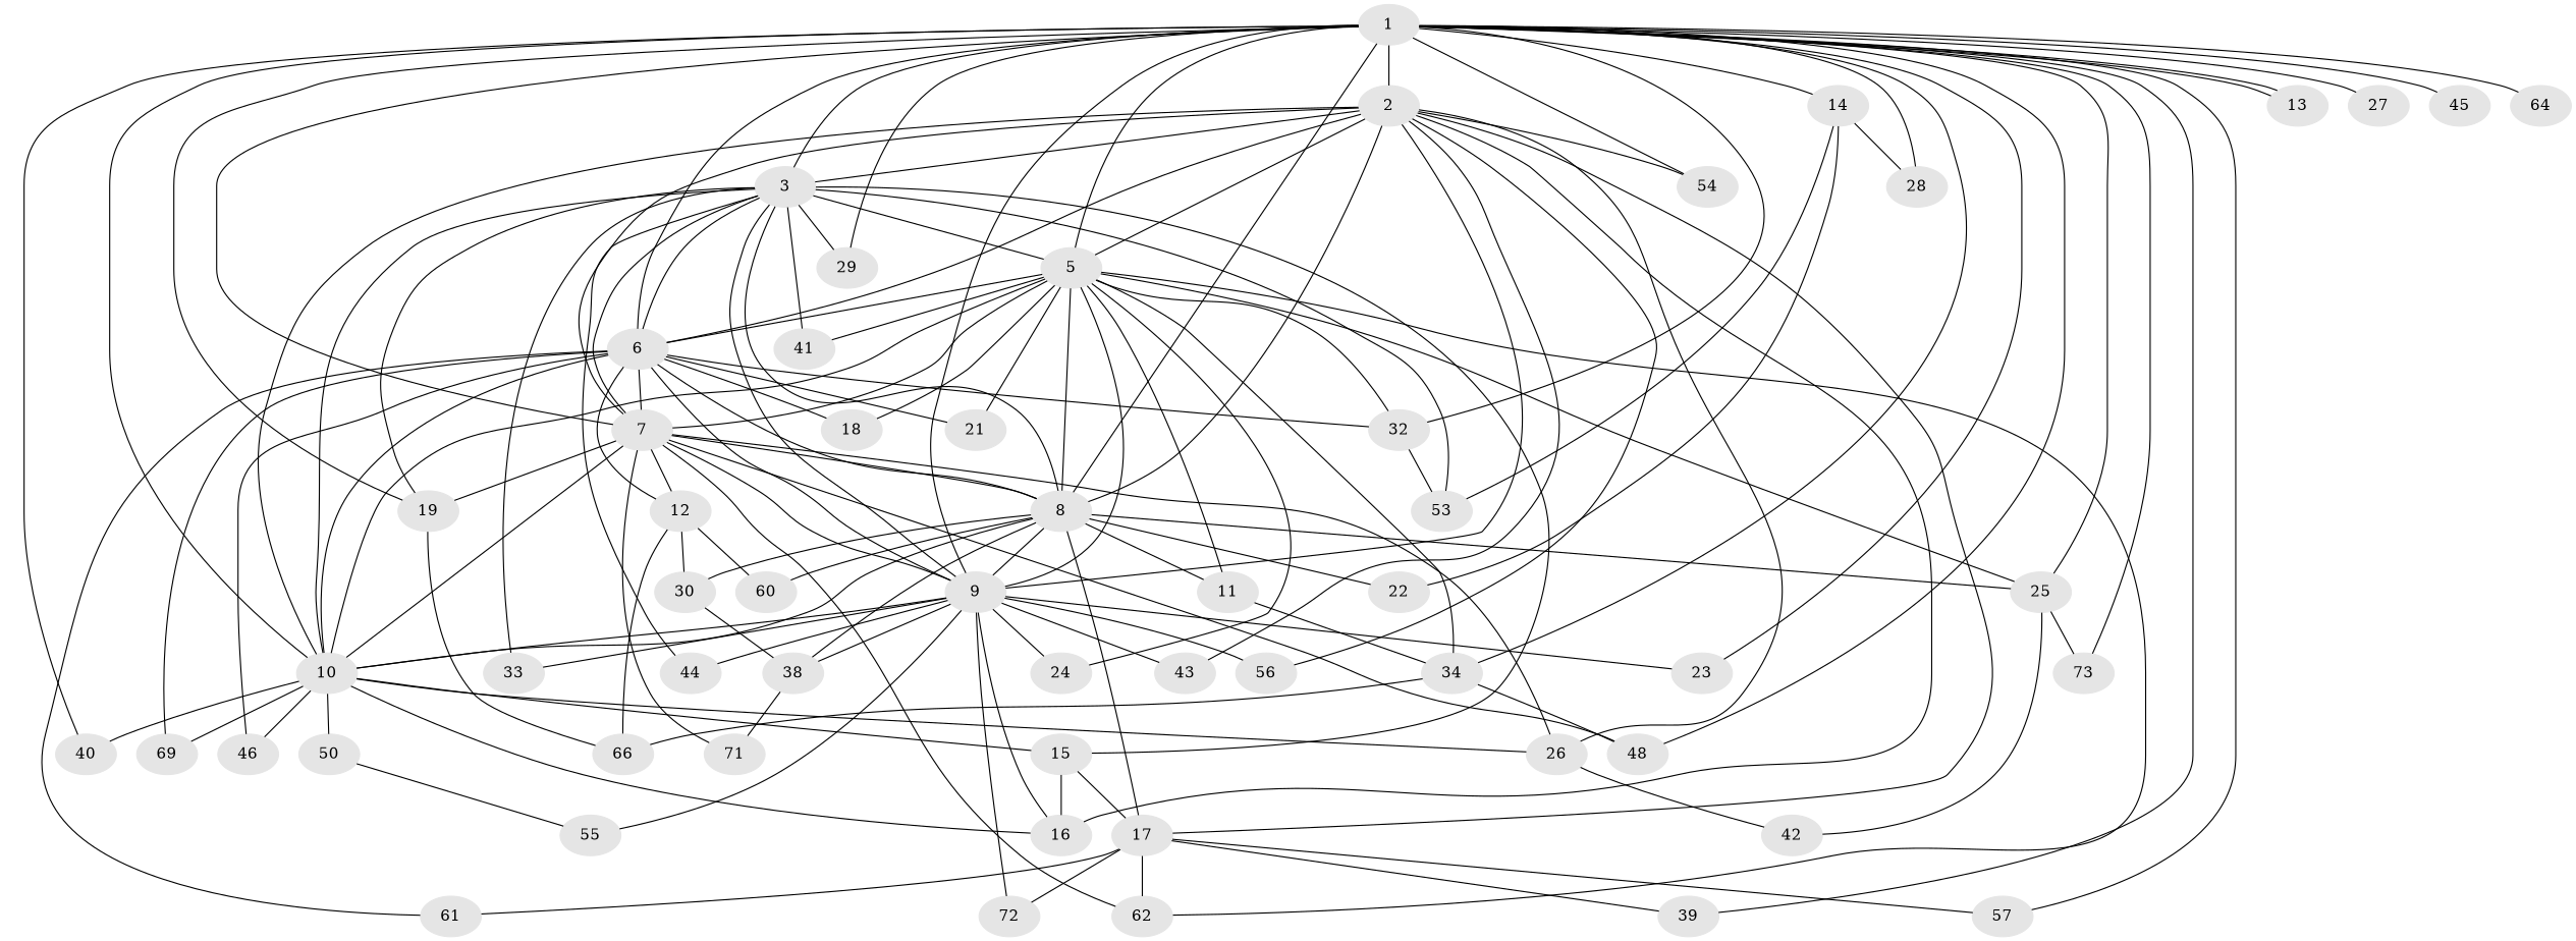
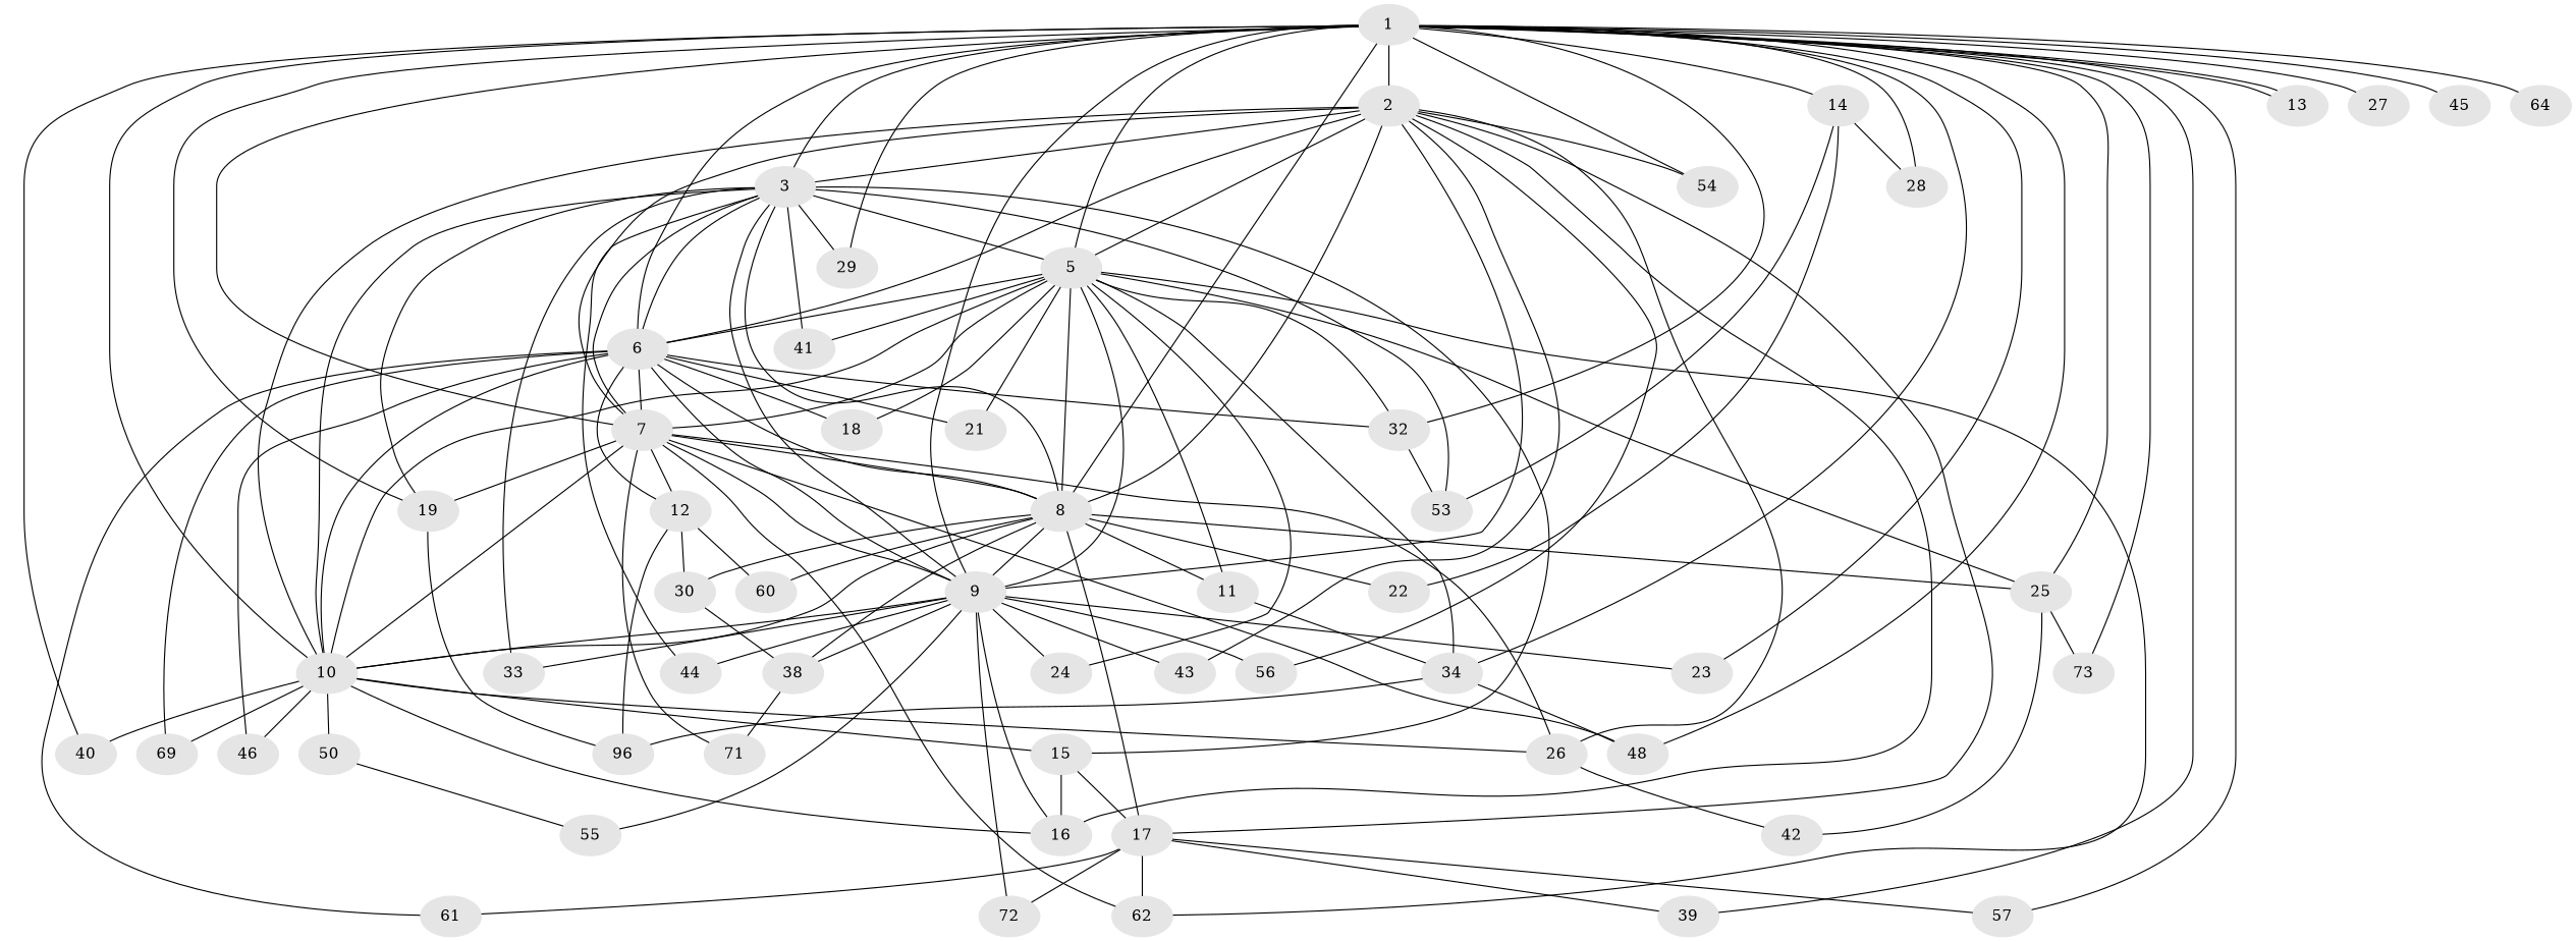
  graph {
    node [color=gray90 style=filled]
    1 [super="+4"]
    2 [super="+20"]
    3 [super="+65"]
    5 [super="+75"]
    6 [super="+51"]
    7 [super="+77"]
    8 [super="+78"]
    9 [super="+42"]
    10 [super="+35"]
    13
    14 [super="+76"]
    19 [super="+58"]
    23
    25 [super="+49"]
    27
    28
    29
    32 [super="+67"]
    34 [super="+59"]
    39
    40
    45
    48
    54
    57
    64
    73
    16 [super="+37"]
    17 [super="+33"]
    26 [super="+36"]
    43
    56
    15 [super="+68"]
    n34 [label=33]
    41
    44
    53
    11 [super="+74"]
    18
    21
    24
    62 [super="+63"]
    12 [super="+70"]
    46
    61
    69
    71
    22
    30
    38 [super="+52"]
    60
    55
    72
    50
-   66
+   66 [label=96]
    n56 [label=42]
    1 -- 2 [weight=2]
    1 -- 3 [weight=3]
    1 -- 5 [weight=2]
    1 -- 6 [weight=2]
    1 -- 7 [weight=2]
    1 -- 8 [weight=2]
    1 -- 9 [weight=2]
    1 -- 10 [weight=2]
    1 -- 13
    1 -- 13
    1 -- 14
    1 -- 19
    1 -- 23
    1 -- 25
    1 -- 27 [weight=2]
    1 -- 28
    1 -- 29
    1 -- 32
    1 -- 34
    1 -- 39
    1 -- 40
    1 -- 45 [weight=2]
    1 -- 48
    1 -- 54
    1 -- 57
    1 -- 64 [weight=2]
    1 -- 73
    2 -- 3
    2 -- 5
    2 -- 6
    2 -- 7 [weight=3]
    2 -- 8
    2 -- 9
    2 -- 10 [weight=2]
    2 -- 54
    2 -- 16
    2 -- 17
    2 -- 26
    2 -- 43
    2 -- 56
    3 -- 5
    3 -- 6
    3 -- 7
    3 -- 8
    3 -- 9
    3 -- 10
    3 -- 19
    3 -- 29
    3 -- 15
    3 -- n34
    3 -- 41
    3 -- 44
    3 -- 53
    5 -- 6
    5 -- 7 [weight=2]
    5 -- 8
    5 -- 9
    5 -- 10
    5 -- 25
    5 -- 32
    5 -- 34
    5 -- 41
    5 -- 11
    5 -- 18
    5 -- 21
    5 -- 24
    5 -- 62
    6 -- 7
    6 -- 8 [weight=2]
    6 -- 9 [weight=2]
    6 -- 10
    6 -- 32
    6 -- 18
    6 -- 21
    6 -- 12
    6 -- 46
    6 -- 61
    6 -- 69
    7 -- 8 [weight=2]
    7 -- 9
    7 -- 10
    7 -- 19
    7 -- 48
    7 -- 26
    7 -- 62
    7 -- 12
    7 -- 71
    8 -- 9
    8 -- 10
    8 -- 25
    8 -- 17
    8 -- 11
    8 -- 22
    8 -- 30
    8 -- 38
    8 -- 60
    9 -- 10
    9 -- 23
    9 -- 16
    9 -- 43
    9 -- 56
    9 -- n34
    9 -- 44
    9 -- 24
    9 -- 38
    9 -- 55
    9 -- 72
    10 -- 40
    10 -- 16
    10 -- 26
    10 -- 15
    10 -- 46
    10 -- 69
    10 -- 50 [weight=2]
    14 -- 28
    14 -- 53
    14 -- 22
    19 -- 66
    25 -- 73
    25 -- n56
    32 -- 53
    34 -- 48
    34 -- 66
    17 -- 39
    17 -- 57
    17 -- 62
    17 -- 61
    17 -- 72
    26 -- n56
    15 -- 16
    15 -- 17
    11 -- 34
    12 -- 30
    12 -- 60
    12 -- 66
    30 -- 38
    38 -- 71
    50 -- 55
  }
